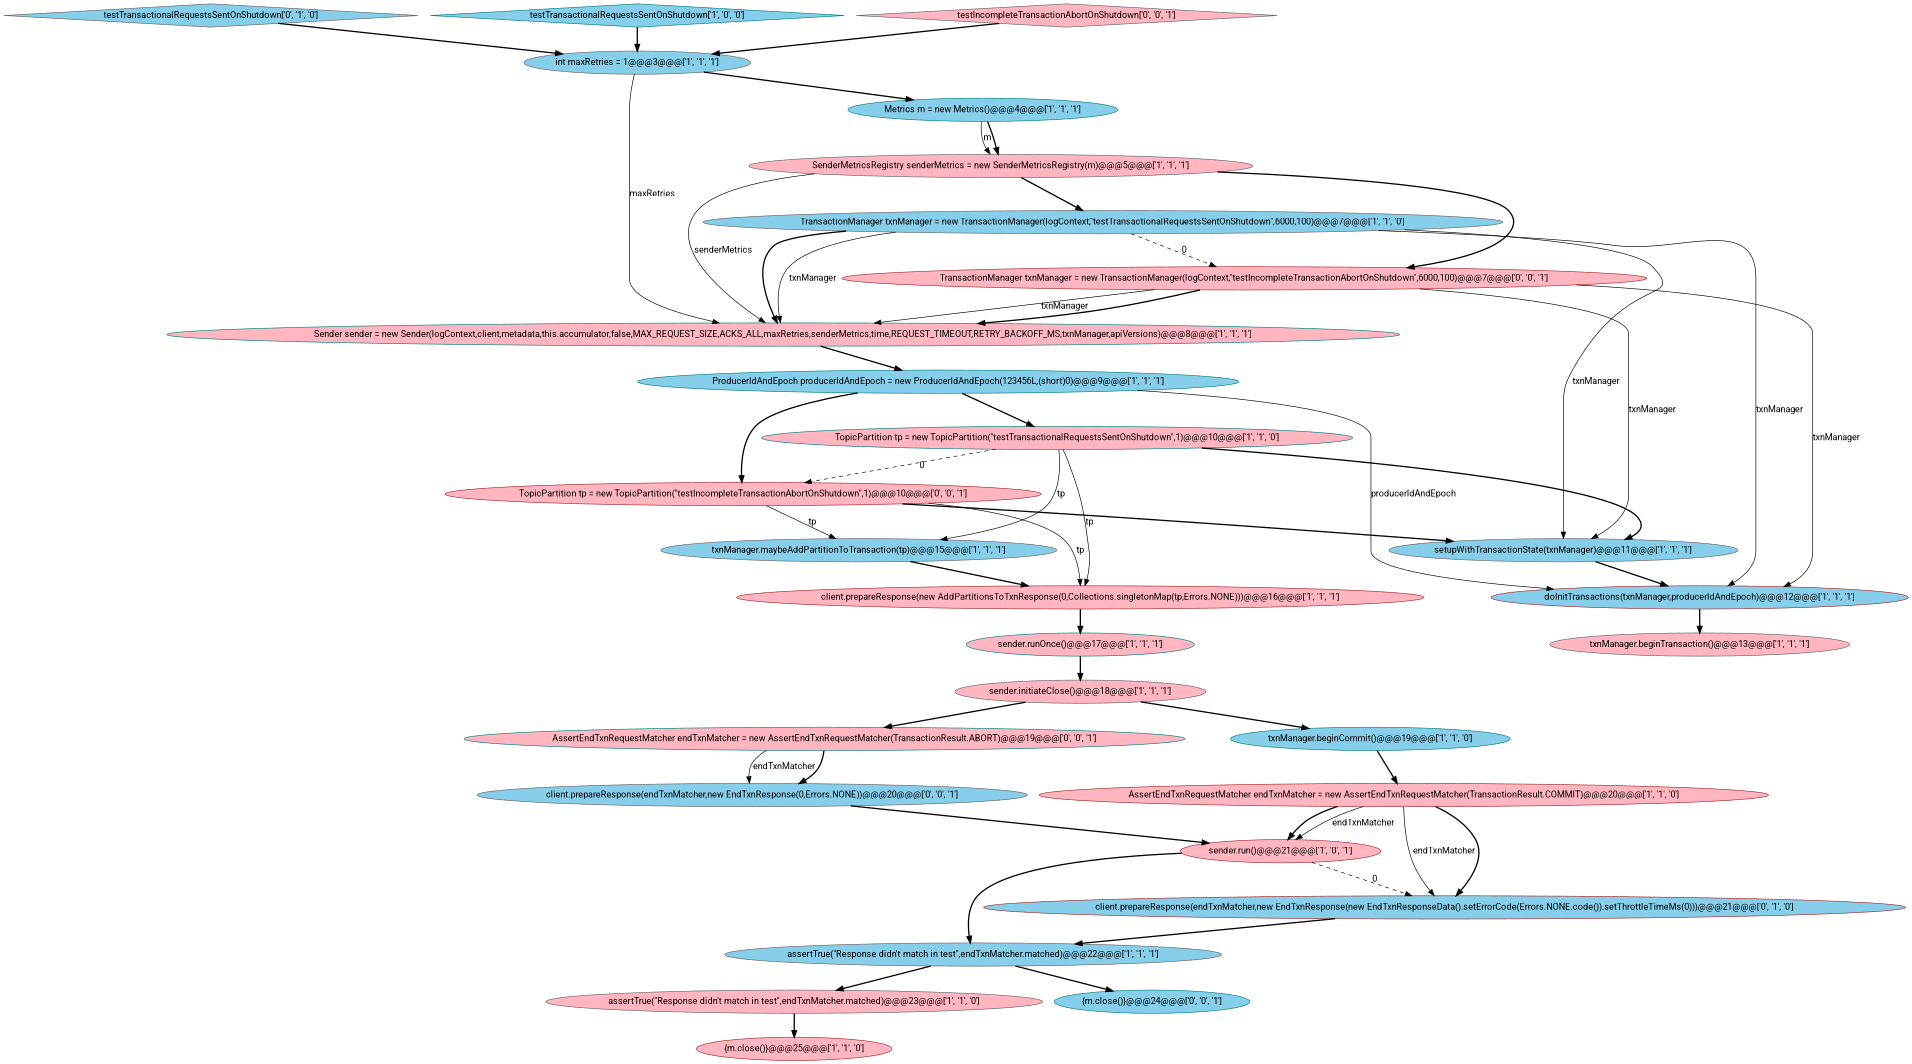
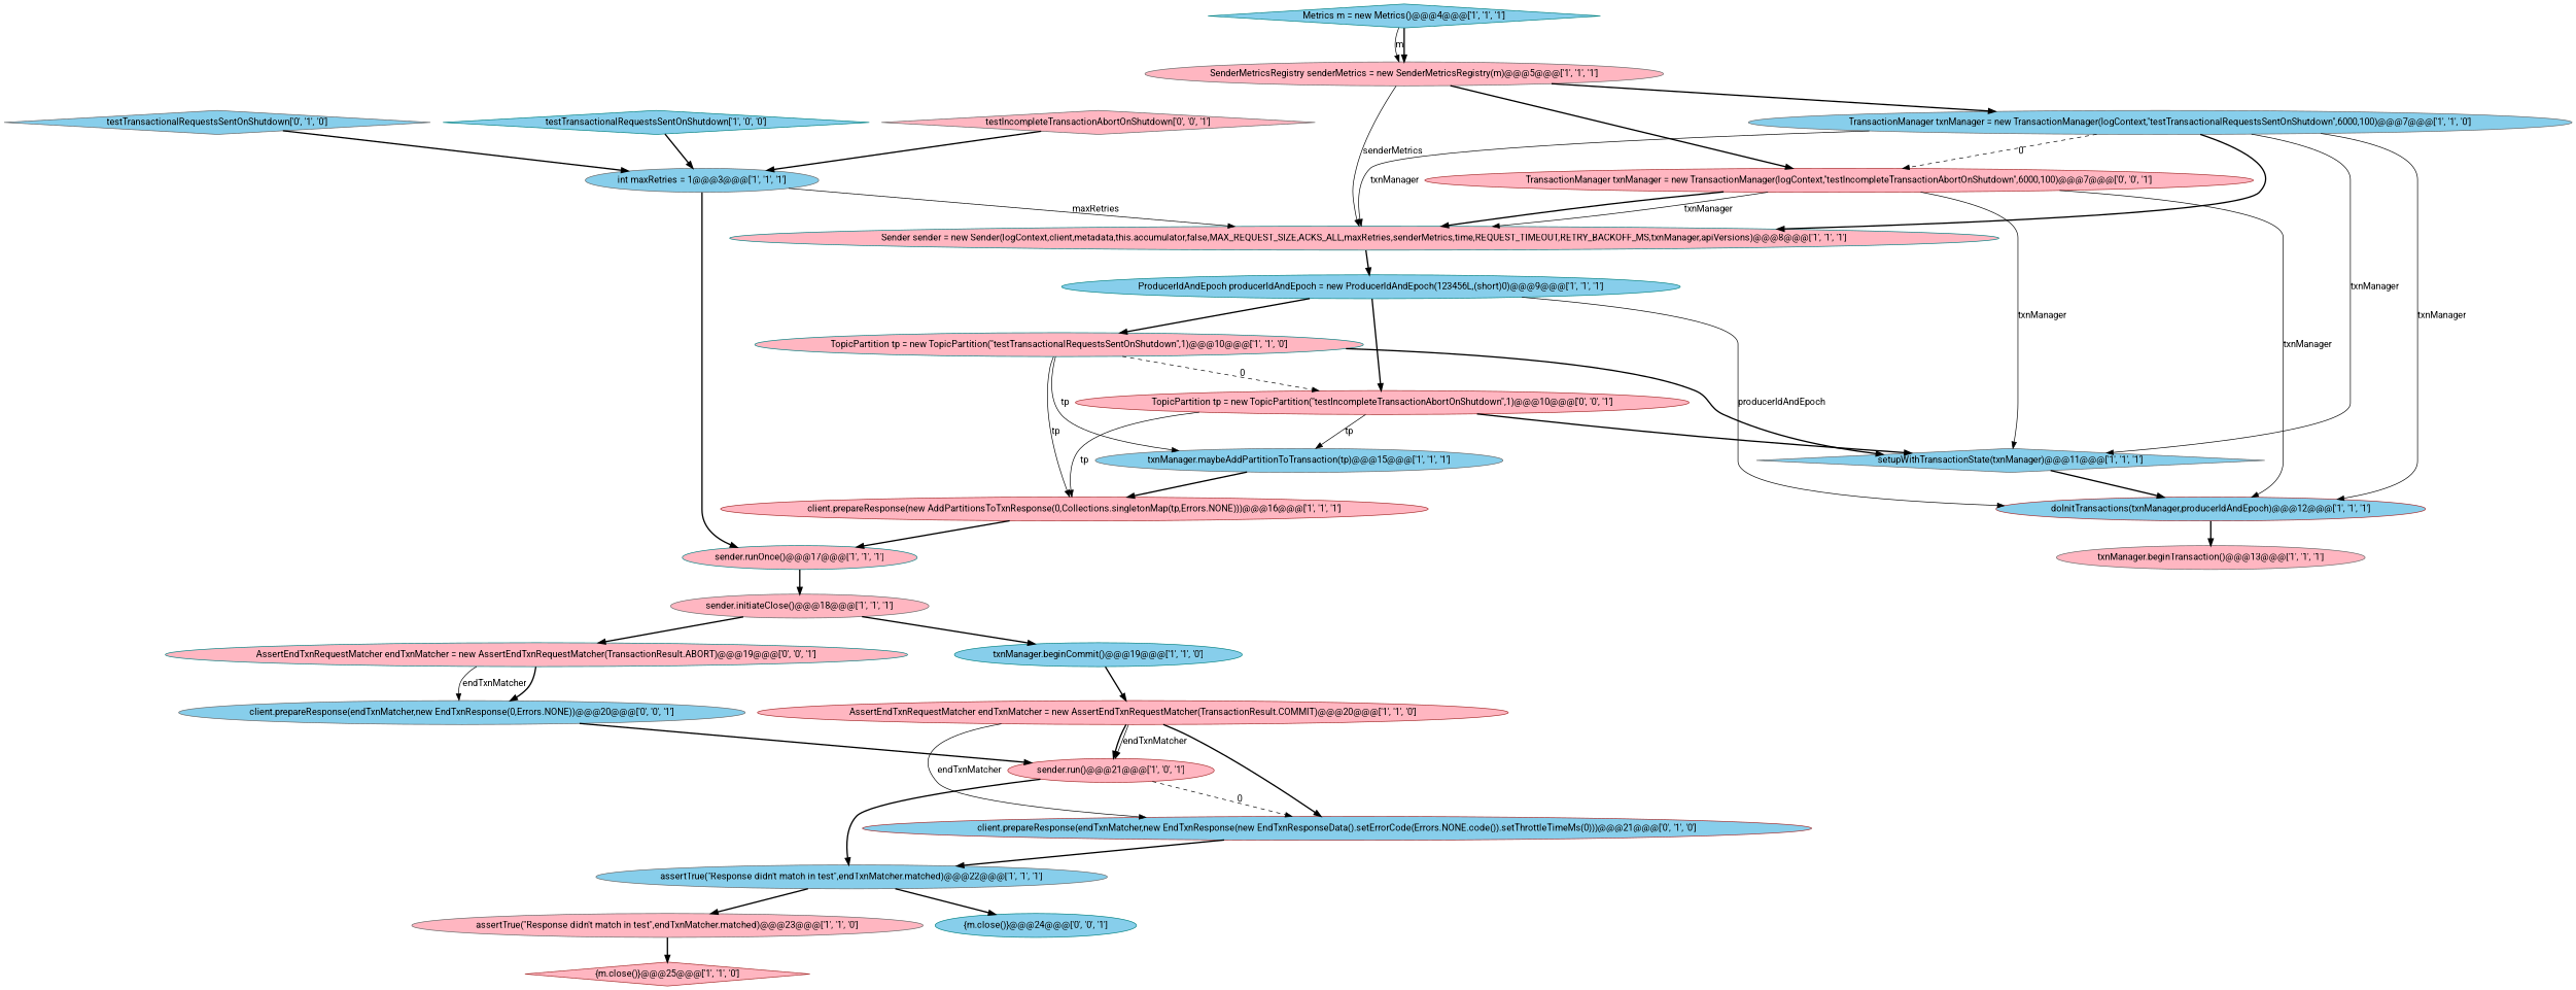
  digraph {
    fontname=Roboto
    node [color=gray40 fillcolor=lightpink fontname=Roboto shape=ellipse style=filled]
    edge [fontname=Roboto style=bold]
    n1 [fillcolor=skyblue label="client.prepareResponse(endTxnMatcher,new EndTxnResponse(0,Errors.NONE))@@@20@@@['0', '0', '1']"]
    n2 [color=brown label="sender.run()@@@21@@@['1', '0', '1']"]
    n3 [color=brown fillcolor=skyblue label="client.prepareResponse(endTxnMatcher,new EndTxnResponse(new EndTxnResponseData().setErrorCode(Errors.NONE.code()).setThrottleTimeMs(0)))@@@21@@@['0', '1', '0']"]
    n4 [fillcolor=skyblue label="assertTrue(\"Response didn't match in test\",endTxnMatcher.matched)@@@22@@@['1', '1', '1']"]
    n5 [fillcolor=skyblue label="testTransactionalRequestsSentOnShutdown['0', '1', '0']" shape=diamond]
    n6 [fillcolor=skyblue label="int maxRetries = 1@@@3@@@['1', '1', '1']"]
-   n7 [color=teal fillcolor=skyblue label="Metrics m = new Metrics()@@@4@@@['1', '1', '1']"]
+   n7 [color=teal fillcolor=skyblue label="Metrics m = new Metrics()@@@4@@@['1', '1', '1']" shape=diamond]
    n8 [color=teal label="Sender sender = new Sender(logContext,client,metadata,this.accumulator,false,MAX_REQUEST_SIZE,ACKS_ALL,maxRetries,senderMetrics,time,REQUEST_TIMEOUT,RETRY_BACKOFF_MS,txnManager,apiVersions)@@@8@@@['1', '1', '1']"]
    n9 [label="assertTrue(\"Response didn't match in test\",endTxnMatcher.matched)@@@23@@@['1', '1', '0']"]
-   n10 [color=brown label="{m.close()}@@@25@@@['1', '1', '0']"]
+   n10 [color=brown label="{m.close()}@@@25@@@['1', '1', '0']" shape=diamond]
    n11 [color=brown label="AssertEndTxnRequestMatcher endTxnMatcher = new AssertEndTxnRequestMatcher(TransactionResult.COMMIT)@@@20@@@['1', '1', '0']"]
    n12 [color=teal fillcolor=skyblue label="{m.close()}@@@24@@@['0', '0', '1']"]
    n13 [label="SenderMetricsRegistry senderMetrics = new SenderMetricsRegistry(m)@@@5@@@['1', '1', '1']"]
    n14 [color=teal fillcolor=skyblue label="ProducerIdAndEpoch producerIdAndEpoch = new ProducerIdAndEpoch(123456L,(short)0)@@@9@@@['1', '1', '1']"]
    n15 [fillcolor=skyblue label="txnManager.maybeAddPartitionToTransaction(tp)@@@15@@@['1', '1', '1']"]
    n16 [color=brown label="client.prepareResponse(new AddPartitionsToTxnResponse(0,Collections.singletonMap(tp,Errors.NONE)))@@@16@@@['1', '1', '1']"]
    n17 [label="txnManager.beginTransaction()@@@13@@@['1', '1', '1']"]
    n18 [color=brown label="TopicPartition tp = new TopicPartition(\"testIncompleteTransactionAbortOnShutdown\",1)@@@10@@@['0', '0', '1']"]
-   n19 [fillcolor=skyblue label="setupWithTransactionState(txnManager)@@@11@@@['1', '1', '1']"]
+   n19 [fillcolor=skyblue label="setupWithTransactionState(txnManager)@@@11@@@['1', '1', '1']" shape=diamond]
    n20 [color=brown fillcolor=skyblue label="doInitTransactions(txnManager,producerIdAndEpoch)@@@12@@@['1', '1', '1']"]
    n21 [color=teal label="sender.runOnce()@@@17@@@['1', '1', '1']"]
    n22 [fillcolor=skyblue label="TransactionManager txnManager = new TransactionManager(logContext,\"testTransactionalRequestsSentOnShutdown\",6000,100)@@@7@@@['1', '1', '0']"]
    n23 [color=brown label="TransactionManager txnManager = new TransactionManager(logContext,\"testIncompleteTransactionAbortOnShutdown\",6000,100)@@@7@@@['0', '0', '1']"]
    n24 [color=teal fillcolor=skyblue label="testTransactionalRequestsSentOnShutdown['1', '0', '0']" shape=diamond]
    n25 [label="sender.initiateClose()@@@18@@@['1', '1', '1']"]
    n26 [color=teal label="AssertEndTxnRequestMatcher endTxnMatcher = new AssertEndTxnRequestMatcher(TransactionResult.ABORT)@@@19@@@['0', '0', '1']"]
    n27 [color=teal fillcolor=skyblue label="txnManager.beginCommit()@@@19@@@['1', '1', '0']"]
    n28 [color=teal label="TopicPartition tp = new TopicPartition(\"testTransactionalRequestsSentOnShutdown\",1)@@@10@@@['1', '1', '0']"]
    n29 [label="testIncompleteTransactionAbortOnShutdown['0', '0', '1']" shape=diamond]
    n1 -> n2
    n2 -> n3 [label=0 style=dashed]
    n2 -> n4
    n3 -> n4
    n4 -> n9
    n4 -> n12
    n5 -> n6
-   n6 -> n7
+   n6 -> n21
    n6 -> n8 [label=maxRetries style=solid]
    n7 -> n13 [label=m style=solid]
    n7 -> n13
    n8 -> n14
    n9 -> n10
    n11 -> n2
    n11 -> n2 [label=endTxnMatcher style=solid]
    n11 -> n3 [label=endTxnMatcher style=solid]
    n11 -> n3
    n13 -> n8 [label=senderMetrics style=solid]
    n13 -> n22
    n13 -> n23
    n14 -> n18
    n14 -> n20 [label=producerIdAndEpoch style=solid]
    n14 -> n28
    n15 -> n16
    n16 -> n21
    n18 -> n15 [label=tp style=solid]
    n18 -> n16 [label=tp style=solid]
    n18 -> n19
    n19 -> n20
    n20 -> n17
    n21 -> n25
    n22 -> n8
    n22 -> n8 [label=txnManager style=solid]
    n22 -> n19 [label=txnManager style=solid]
    n22 -> n20 [label=txnManager style=solid]
    n22 -> n23 [label=0 style=dashed]
    n23 -> n8 [label=txnManager style=solid]
    n23 -> n8
    n23 -> n19 [label=txnManager style=solid]
    n23 -> n20 [label=txnManager style=solid]
    n24 -> n6
    n25 -> n26
    n25 -> n27
    n26 -> n1 [label=endTxnMatcher style=solid]
    n26 -> n1
    n27 -> n11
    n28 -> n15 [label=tp style=solid]
    n28 -> n16 [label=tp style=solid]
    n28 -> n18 [label=0 style=dashed]
    n28 -> n19
    n29 -> n6
  }
